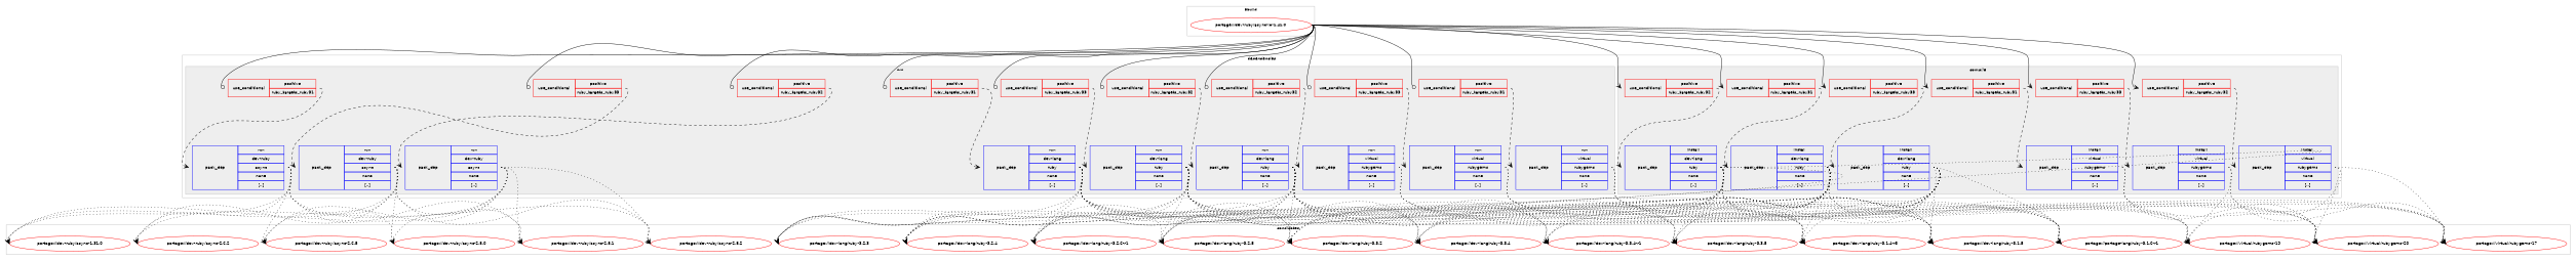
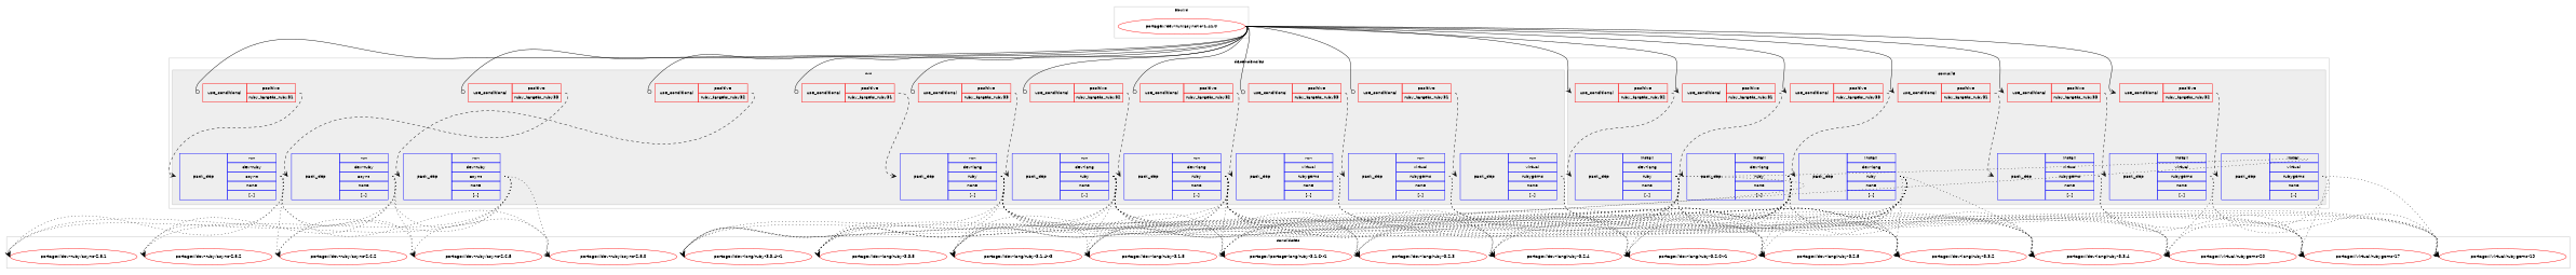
  digraph {
    compound=true
    concentrate=true
    fontname=Helvetica
    fontsize=10
    newrank=true
    rankdir=TB
    ranksep=1.5
    node [color=red fontname=Helvetica fontsize=10 shape=none]
    edge [arrowhead=vee headport=w style=dotted tailport=e weight=100]
-   n1 [label="portage://dev-ruby/async-io-1.41.0" width=4 shape=""]
+   n1 [label="portage://dev-run/async-io-1.41.0" width=4 shape=""]
    n2 [color=blue label=<<TABLE BORDER="0" CELLBORDER="1" CELLSPACING="0" CELLPADDING="4" WIDTH="220"><TR><TD ROWSPAN="6" CELLPADDING="30">pack_dep</TD></TR><TR><TD WIDTH="110">install</TD></TR><TR><TD>dev-lang</TD></TR><TR><TD>ruby</TD></TR><TR><TD>none</TD></TR><TR><TD>[,,]</TD></TR></TABLE>>]
    n3 [label=<<TABLE BORDER="0" CELLBORDER="1" CELLSPACING="0" CELLPADDING="4"><TR><TD ROWSPAN="3" CELLPADDING="10">use_conditional</TD></TR><TR><TD>positive</TD></TR><TR><TD>ruby_targets_ruby31</TD></TR></TABLE>>]
    n4 [color=blue label=<<TABLE BORDER="0" CELLBORDER="1" CELLSPACING="0" CELLPADDING="4" WIDTH="220"><TR><TD ROWSPAN="6" CELLPADDING="30">pack_dep</TD></TR><TR><TD WIDTH="110">install</TD></TR><TR><TD>virtual</TD></TR><TR><TD>rubygems</TD></TR><TR><TD>none</TD></TR><TR><TD>[,,]</TD></TR></TABLE>>]
    n5 [label=<<TABLE BORDER="0" CELLBORDER="1" CELLSPACING="0" CELLPADDING="4"><TR><TD ROWSPAN="3" CELLPADDING="10">use_conditional</TD></TR><TR><TD>positive</TD></TR><TR><TD>ruby_targets_ruby31</TD></TR></TABLE>>]
    n6 [color=blue label=<<TABLE BORDER="0" CELLBORDER="1" CELLSPACING="0" CELLPADDING="4" WIDTH="220"><TR><TD ROWSPAN="6" CELLPADDING="30">pack_dep</TD></TR><TR><TD WIDTH="110">install</TD></TR><TR><TD>dev-lang</TD></TR><TR><TD>ruby</TD></TR><TR><TD>none</TD></TR><TR><TD>[,,]</TD></TR></TABLE>>]
    n7 [label=<<TABLE BORDER="0" CELLBORDER="1" CELLSPACING="0" CELLPADDING="4"><TR><TD ROWSPAN="3" CELLPADDING="10">use_conditional</TD></TR><TR><TD>positive</TD></TR><TR><TD>ruby_targets_ruby32</TD></TR></TABLE>>]
    n8 [color=blue label=<<TABLE BORDER="0" CELLBORDER="1" CELLSPACING="0" CELLPADDING="4" WIDTH="220"><TR><TD ROWSPAN="6" CELLPADDING="30">pack_dep</TD></TR><TR><TD WIDTH="110">install</TD></TR><TR><TD>virtual</TD></TR><TR><TD>rubygems</TD></TR><TR><TD>none</TD></TR><TR><TD>[,,]</TD></TR></TABLE>>]
    n9 [label=<<TABLE BORDER="0" CELLBORDER="1" CELLSPACING="0" CELLPADDING="4"><TR><TD ROWSPAN="3" CELLPADDING="10">use_conditional</TD></TR><TR><TD>positive</TD></TR><TR><TD>ruby_targets_ruby32</TD></TR></TABLE>>]
    n10 [color=blue label=<<TABLE BORDER="0" CELLBORDER="1" CELLSPACING="0" CELLPADDING="4" WIDTH="220"><TR><TD ROWSPAN="6" CELLPADDING="30">pack_dep</TD></TR><TR><TD WIDTH="110">install</TD></TR><TR><TD>dev-lang</TD></TR><TR><TD>ruby</TD></TR><TR><TD>none</TD></TR><TR><TD>[,,]</TD></TR></TABLE>>]
    n11 [label=<<TABLE BORDER="0" CELLBORDER="1" CELLSPACING="0" CELLPADDING="4"><TR><TD ROWSPAN="3" CELLPADDING="10">use_conditional</TD></TR><TR><TD>positive</TD></TR><TR><TD>ruby_targets_ruby33</TD></TR></TABLE>>]
    n12 [color=blue label=<<TABLE BORDER="0" CELLBORDER="1" CELLSPACING="0" CELLPADDING="4" WIDTH="220"><TR><TD ROWSPAN="6" CELLPADDING="30">pack_dep</TD></TR><TR><TD WIDTH="110">install</TD></TR><TR><TD>virtual</TD></TR><TR><TD>rubygems</TD></TR><TR><TD>none</TD></TR><TR><TD>[,,]</TD></TR></TABLE>>]
    n13 [label=<<TABLE BORDER="0" CELLBORDER="1" CELLSPACING="0" CELLPADDING="4"><TR><TD ROWSPAN="3" CELLPADDING="10">use_conditional</TD></TR><TR><TD>positive</TD></TR><TR><TD>ruby_targets_ruby33</TD></TR></TABLE>>]
    n14 [color=blue label=<<TABLE BORDER="0" CELLBORDER="1" CELLSPACING="0" CELLPADDING="4" WIDTH="220"><TR><TD ROWSPAN="6" CELLPADDING="30">pack_dep</TD></TR><TR><TD WIDTH="110">run</TD></TR><TR><TD>dev-lang</TD></TR><TR><TD>ruby</TD></TR><TR><TD>none</TD></TR><TR><TD>[,,]</TD></TR></TABLE>>]
    n15 [label=<<TABLE BORDER="0" CELLBORDER="1" CELLSPACING="0" CELLPADDING="4"><TR><TD ROWSPAN="3" CELLPADDING="10">use_conditional</TD></TR><TR><TD>positive</TD></TR><TR><TD>ruby_targets_ruby31</TD></TR></TABLE>>]
    n16 [color=blue label=<<TABLE BORDER="0" CELLBORDER="1" CELLSPACING="0" CELLPADDING="4" WIDTH="220"><TR><TD ROWSPAN="6" CELLPADDING="30">pack_dep</TD></TR><TR><TD WIDTH="110">run</TD></TR><TR><TD>dev-ruby</TD></TR><TR><TD>async</TD></TR><TR><TD>none</TD></TR><TR><TD>[,,]</TD></TR></TABLE>>]
    n17 [label=<<TABLE BORDER="0" CELLBORDER="1" CELLSPACING="0" CELLPADDING="4"><TR><TD ROWSPAN="3" CELLPADDING="10">use_conditional</TD></TR><TR><TD>positive</TD></TR><TR><TD>ruby_targets_ruby31</TD></TR></TABLE>>]
    n18 [color=blue label=<<TABLE BORDER="0" CELLBORDER="1" CELLSPACING="0" CELLPADDING="4" WIDTH="220"><TR><TD ROWSPAN="6" CELLPADDING="30">pack_dep</TD></TR><TR><TD WIDTH="110">run</TD></TR><TR><TD>virtual</TD></TR><TR><TD>rubygems</TD></TR><TR><TD>none</TD></TR><TR><TD>[,,]</TD></TR></TABLE>>]
    n19 [label=<<TABLE BORDER="0" CELLBORDER="1" CELLSPACING="0" CELLPADDING="4"><TR><TD ROWSPAN="3" CELLPADDING="10">use_conditional</TD></TR><TR><TD>positive</TD></TR><TR><TD>ruby_targets_ruby32</TD></TR></TABLE>>]
    n20 [color=blue label=<<TABLE BORDER="0" CELLBORDER="1" CELLSPACING="0" CELLPADDING="4" WIDTH="220"><TR><TD ROWSPAN="6" CELLPADDING="30">pack_dep</TD></TR><TR><TD WIDTH="110">run</TD></TR><TR><TD>virtual</TD></TR><TR><TD>rubygems</TD></TR><TR><TD>none</TD></TR><TR><TD>[,,]</TD></TR></TABLE>>]
    n21 [label=<<TABLE BORDER="0" CELLBORDER="1" CELLSPACING="0" CELLPADDING="4"><TR><TD ROWSPAN="3" CELLPADDING="10">use_conditional</TD></TR><TR><TD>positive</TD></TR><TR><TD>ruby_targets_ruby31</TD></TR></TABLE>>]
    n22 [color=blue label=<<TABLE BORDER="0" CELLBORDER="1" CELLSPACING="0" CELLPADDING="4" WIDTH="220"><TR><TD ROWSPAN="6" CELLPADDING="30">pack_dep</TD></TR><TR><TD WIDTH="110">run</TD></TR><TR><TD>dev-lang</TD></TR><TR><TD>ruby</TD></TR><TR><TD>none</TD></TR><TR><TD>[,,]</TD></TR></TABLE>>]
    n23 [label=<<TABLE BORDER="0" CELLBORDER="1" CELLSPACING="0" CELLPADDING="4"><TR><TD ROWSPAN="3" CELLPADDING="10">use_conditional</TD></TR><TR><TD>positive</TD></TR><TR><TD>ruby_targets_ruby32</TD></TR></TABLE>>]
    n24 [color=blue label=<<TABLE BORDER="0" CELLBORDER="1" CELLSPACING="0" CELLPADDING="4" WIDTH="220"><TR><TD ROWSPAN="6" CELLPADDING="30">pack_dep</TD></TR><TR><TD WIDTH="110">run</TD></TR><TR><TD>dev-ruby</TD></TR><TR><TD>async</TD></TR><TR><TD>none</TD></TR><TR><TD>[,,]</TD></TR></TABLE>>]
    n25 [label=<<TABLE BORDER="0" CELLBORDER="1" CELLSPACING="0" CELLPADDING="4"><TR><TD ROWSPAN="3" CELLPADDING="10">use_conditional</TD></TR><TR><TD>positive</TD></TR><TR><TD>ruby_targets_ruby32</TD></TR></TABLE>>]
    n26 [color=blue label=<<TABLE BORDER="0" CELLBORDER="1" CELLSPACING="0" CELLPADDING="4" WIDTH="220"><TR><TD ROWSPAN="6" CELLPADDING="30">pack_dep</TD></TR><TR><TD WIDTH="110">run</TD></TR><TR><TD>dev-lang</TD></TR><TR><TD>ruby</TD></TR><TR><TD>none</TD></TR><TR><TD>[,,]</TD></TR></TABLE>>]
    n27 [label=<<TABLE BORDER="0" CELLBORDER="1" CELLSPACING="0" CELLPADDING="4"><TR><TD ROWSPAN="3" CELLPADDING="10">use_conditional</TD></TR><TR><TD>positive</TD></TR><TR><TD>ruby_targets_ruby33</TD></TR></TABLE>>]
    n28 [color=blue label=<<TABLE BORDER="0" CELLBORDER="1" CELLSPACING="0" CELLPADDING="4" WIDTH="220"><TR><TD ROWSPAN="6" CELLPADDING="30">pack_dep</TD></TR><TR><TD WIDTH="110">run</TD></TR><TR><TD>dev-ruby</TD></TR><TR><TD>async</TD></TR><TR><TD>none</TD></TR><TR><TD>[,,]</TD></TR></TABLE>>]
    n29 [label=<<TABLE BORDER="0" CELLBORDER="1" CELLSPACING="0" CELLPADDING="4"><TR><TD ROWSPAN="3" CELLPADDING="10">use_conditional</TD></TR><TR><TD>positive</TD></TR><TR><TD>ruby_targets_ruby33</TD></TR></TABLE>>]
    n30 [color=blue label=<<TABLE BORDER="0" CELLBORDER="1" CELLSPACING="0" CELLPADDING="4" WIDTH="220"><TR><TD ROWSPAN="6" CELLPADDING="30">pack_dep</TD></TR><TR><TD WIDTH="110">run</TD></TR><TR><TD>virtual</TD></TR><TR><TD>rubygems</TD></TR><TR><TD>none</TD></TR><TR><TD>[,,]</TD></TR></TABLE>>]
    n31 [label=<<TABLE BORDER="0" CELLBORDER="1" CELLSPACING="0" CELLPADDING="4"><TR><TD ROWSPAN="3" CELLPADDING="10">use_conditional</TD></TR><TR><TD>positive</TD></TR><TR><TD>ruby_targets_ruby33</TD></TR></TABLE>>]
    n32 [label="portage://dev-lang/ruby-3.3.5" width=4 shape=""]
    n33 [label="portage://dev-lang/ruby-3.3.4-r1" width=4 shape=""]
    n34 [label="portage://dev-lang/ruby-3.3.4" width=4 shape=""]
    n35 [label="portage://dev-lang/ruby-3.3.2" width=4 shape=""]
    n36 [label="portage://dev-lang/ruby-3.2.5" width=4 shape=""]
    n37 [label="portage://dev-lang/ruby-3.2.6-r1" width=4 shape=""]
    n38 [label="portage://dev-lang/ruby-3.2.4" width=4 shape=""]
    n39 [label="portage://dev-lang/ruby-3.2.3" width=4 shape=""]
    n40 [label="portage://portage-lang/ruby-3.1.6-r1" width=4 shape=""]
    n41 [label="portage://dev-lang/ruby-3.1.5" width=4 shape=""]
    n42 [label="portage://dev-lang/ruby-3.1.4-r3" width=4 shape=""]
    n43 [label="portage://virtual/rubygems-20" width=4 shape=""]
    n44 [label="portage://virtual/rubygems-19" width=4 shape=""]
    n45 [label="portage://virtual/rubygems-17" width=4 shape=""]
    n46 [label="portage://dev-ruby/async-2.8.2" width=4 shape=""]
    n47 [label="portage://dev-ruby/async-2.8.1" width=4 shape=""]
    n48 [label="portage://dev-ruby/async-2.8.0" width=4 shape=""]
    n49 [label="portage://dev-ruby/async-2.6.5" width=4 shape=""]
    n50 [label="portage://dev-ruby/async-2.6.2" width=4 shape=""]
-   n51 [label="portage://dev-ruby/async-1.31.0" width=4 shape=""]
    subgraph cluster_1 {
      color=gray
      label=<<i>ebuild</i>>
      n1
    }
    subgraph cluster_2 {
      color=gray
      label=<<i>dependencies</i>>
      subgraph cluster_3 {
        color=gray
        fillcolor="#eeeeee"
        label=<<i>compile</i>>
        style=filled
        subgraph sub_4 {
          color=gray
          fillcolor="#eeeeee"
          label=<<i>compile</i>>
          style=filled
          n3
          subgraph sub_5 {
            color=gray
            fillcolor="#eeeeee"
            label=<<i>compile</i>>
            style=filled
            n2
          }
        }
        subgraph sub_6 {
          color=gray
          fillcolor="#eeeeee"
          label=<<i>compile</i>>
          style=filled
          n5
          subgraph sub_7 {
            color=gray
            fillcolor="#eeeeee"
            label=<<i>compile</i>>
            style=filled
            n4
          }
        }
        subgraph sub_8 {
          color=gray
          fillcolor="#eeeeee"
          label=<<i>compile</i>>
          style=filled
          n7
          subgraph sub_9 {
            color=gray
            fillcolor="#eeeeee"
            label=<<i>compile</i>>
            style=filled
            n6
          }
        }
        subgraph sub_10 {
          color=gray
          fillcolor="#eeeeee"
          label=<<i>compile</i>>
          style=filled
          n9
          subgraph sub_11 {
            color=gray
            fillcolor="#eeeeee"
            label=<<i>compile</i>>
            style=filled
            n8
          }
        }
        subgraph sub_12 {
          color=gray
          fillcolor="#eeeeee"
          label=<<i>compile</i>>
          style=filled
          n11
          subgraph sub_13 {
            color=gray
            fillcolor="#eeeeee"
            label=<<i>compile</i>>
            style=filled
            n10
          }
        }
        subgraph sub_14 {
          color=gray
          fillcolor="#eeeeee"
          label=<<i>compile</i>>
          style=filled
          n13
          subgraph sub_15 {
            color=gray
            fillcolor="#eeeeee"
            label=<<i>compile</i>>
            style=filled
            n12
          }
        }
      }
      subgraph cluster_16 {
        color=gray
        fillcolor="#eeeeee"
        label=<<i>compile and run</i>>
        style=filled
      }
      subgraph cluster_17 {
        color=gray
        fillcolor="#eeeeee"
        label=<<i>run</i>>
        style=filled
        subgraph sub_18 {
          color=gray
          fillcolor="#eeeeee"
          label=<<i>run</i>>
          style=filled
          n15
          subgraph sub_19 {
            color=gray
            fillcolor="#eeeeee"
            label=<<i>run</i>>
            style=filled
            n14
          }
        }
        subgraph sub_20 {
          color=gray
          fillcolor="#eeeeee"
          label=<<i>run</i>>
          style=filled
          n17
          subgraph sub_21 {
            color=gray
            fillcolor="#eeeeee"
            label=<<i>run</i>>
            style=filled
            n16
          }
        }
        subgraph sub_22 {
          color=gray
          fillcolor="#eeeeee"
          label=<<i>run</i>>
          style=filled
          n19
          subgraph sub_23 {
            color=gray
            fillcolor="#eeeeee"
            label=<<i>run</i>>
            style=filled
            n18
          }
        }
        subgraph sub_24 {
          color=gray
          fillcolor="#eeeeee"
          label=<<i>run</i>>
          style=filled
          n21
          subgraph sub_25 {
            color=gray
            fillcolor="#eeeeee"
            label=<<i>run</i>>
            style=filled
            n20
          }
        }
        subgraph sub_26 {
          color=gray
          fillcolor="#eeeeee"
          label=<<i>run</i>>
          style=filled
          n23
          subgraph sub_27 {
            color=gray
            fillcolor="#eeeeee"
            label=<<i>run</i>>
            style=filled
            n22
          }
        }
        subgraph sub_28 {
          color=gray
          fillcolor="#eeeeee"
          label=<<i>run</i>>
          style=filled
          n25
          subgraph sub_29 {
            color=gray
            fillcolor="#eeeeee"
            label=<<i>run</i>>
            style=filled
            n24
          }
        }
        subgraph sub_30 {
          color=gray
          fillcolor="#eeeeee"
          label=<<i>run</i>>
          style=filled
          n27
          subgraph sub_31 {
            color=gray
            fillcolor="#eeeeee"
            label=<<i>run</i>>
            style=filled
            n26
          }
        }
        subgraph sub_32 {
          color=gray
          fillcolor="#eeeeee"
          label=<<i>run</i>>
          style=filled
          n29
          subgraph sub_33 {
            color=gray
            fillcolor="#eeeeee"
            label=<<i>run</i>>
            style=filled
            n28
          }
        }
        subgraph sub_34 {
          color=gray
          fillcolor="#eeeeee"
          label=<<i>run</i>>
          style=filled
          n31
          subgraph sub_35 {
            color=gray
            fillcolor="#eeeeee"
            label=<<i>run</i>>
            style=filled
            n30
          }
        }
      }
    }
    subgraph cluster_36 {
      color=gray
      label=<<i>candidates</i>>
      rank=same
      subgraph sub_37 {
        color=black
        label=<<i>candidates</i>>
        nodesep=1
        rank=same
        n32
        n33
        n34
        n35
        n36
        n37
        n38
        n39
        n40
        n41
        n42
      }
      subgraph sub_38 {
        color=black
        label=<<i>candidates</i>>
        nodesep=1
        rank=same
        n32
        n33
        n34
        n35
        n36
        n37
        n38
        n39
        n40
        n41
        n42
      }
      subgraph sub_39 {
        color=black
        label=<<i>candidates</i>>
        nodesep=1
        rank=same
        n43
        n44
        n45
      }
      subgraph sub_40 {
        color=black
        label=<<i>candidates</i>>
        nodesep=1
        rank=same
        n43
        n44
        n45
      }
      subgraph sub_41 {
        color=black
        label=<<i>candidates</i>>
        nodesep=1
        rank=same
        n32
        n33
        n34
        n35
        n36
        n37
        n38
        n39
        n40
        n41
        n42
      }
      subgraph sub_42 {
        color=black
        label=<<i>candidates</i>>
        nodesep=1
        rank=same
        n43
        n44
        n45
      }
      subgraph sub_43 {
        color=black
        label=<<i>candidates</i>>
        nodesep=1
        rank=same
        n32
        n33
        n34
        n35
        n36
        n37
        n38
        n39
        n40
        n41
        n42
      }
      subgraph sub_44 {
        color=black
        label=<<i>candidates</i>>
        nodesep=1
        rank=same
        n46
        n47
        n48
        n49
        n50
-       n51
      }
      subgraph sub_45 {
        color=black
        label=<<i>candidates</i>>
        nodesep=1
        rank=same
        n43
        n44
        n45
      }
      subgraph sub_46 {
        color=black
        label=<<i>candidates</i>>
        nodesep=1
        rank=same
        n32
        n33
        n34
        n35
        n36
        n37
        n38
        n39
        n40
        n41
        n42
      }
      subgraph sub_47 {
        color=black
        label=<<i>candidates</i>>
        nodesep=1
        rank=same
        n46
        n47
        n48
        n49
        n50
-       n51
      }
      subgraph sub_48 {
        color=black
        label=<<i>candidates</i>>
        nodesep=1
        rank=same
        n43
        n44
        n45
      }
      subgraph sub_49 {
        color=black
        label=<<i>candidates</i>>
        nodesep=1
        rank=same
        n43
        n44
        n45
      }
      subgraph sub_50 {
        color=black
        label=<<i>candidates</i>>
        nodesep=1
        rank=same
        n32
        n33
        n34
        n35
        n36
        n37
        n38
        n39
        n40
        n41
        n42
      }
      subgraph sub_51 {
        color=black
        label=<<i>candidates</i>>
        nodesep=1
        rank=same
        n46
        n47
        n48
        n49
        n50
-       n51
      }
    }
    n1 -> n3 [style=solid weight=20]
    n1 -> n5 [style=solid weight=20]
    n1 -> n7 [style=solid weight=20]
    n1 -> n9 [style=solid weight=20]
    n1 -> n11 [style=solid weight=20]
    n1 -> n13 [style=solid weight=20]
    n1 -> n15 [arrowhead=odot style=solid weight=20]
    n1 -> n17 [arrowhead=odot style=solid weight=20]
    n1 -> n19 [arrowhead=odot style=solid weight=20]
    n1 -> n21 [arrowhead=odot style=solid weight=20]
    n1 -> n23 [arrowhead=odot style=solid weight=20]
    n1 -> n25 [arrowhead=odot style=solid weight=20]
    n1 -> n27 [arrowhead=odot style=solid weight=20]
    n1 -> n29 [arrowhead=odot style=solid weight=20]
    n1 -> n31 [arrowhead=odot style=solid weight=20]
    n2 -> n32
    n2 -> n33
    n2 -> n34
    n2 -> n35
    n2 -> n36
    n2 -> n37
    n2 -> n38
    n2 -> n39
    n2 -> n40
    n2 -> n41
    n2 -> n42
    n3 -> n2 [style=dashed weight=20]
    n4 -> n43
    n4 -> n44
    n4 -> n45
    n5 -> n4 [style=dashed weight=20]
    n6 -> n32
    n6 -> n33
    n6 -> n34
    n6 -> n35
    n6 -> n36
    n6 -> n37
    n6 -> n38
    n6 -> n39
    n6 -> n40
    n6 -> n41
    n6 -> n42
    n7 -> n6 [style=dashed weight=20]
    n8 -> n43
    n8 -> n44
    n8 -> n45
    n9 -> n8 [style=dashed weight=20]
    n10 -> n32
    n10 -> n33
    n10 -> n34
    n10 -> n35
    n10 -> n36
    n10 -> n37
    n10 -> n38
    n10 -> n39
    n10 -> n40
    n10 -> n41
    n10 -> n42
    n11 -> n10 [style=dashed weight=20]
    n12 -> n43
    n12 -> n44
    n12 -> n45
    n13 -> n12 [style=dashed weight=20]
    n14 -> n32
    n14 -> n33
    n14 -> n34
    n14 -> n35
    n14 -> n36
    n14 -> n37
    n14 -> n38
    n14 -> n39
    n14 -> n40
    n14 -> n41
    n14 -> n42
    n15 -> n14 [style=dashed weight=20]
    n16 -> n46
    n16 -> n47
    n16 -> n48
    n16 -> n49
    n16 -> n50
-   n16 -> n51
    n17 -> n16 [style=dashed weight=20]
    n18 -> n43
    n18 -> n44
    n18 -> n45
    n19 -> n18 [style=dashed weight=20]
    n20 -> n43
    n20 -> n44
    n20 -> n45
    n21 -> n20 [style=dashed weight=20]
    n22 -> n32
    n22 -> n33
    n22 -> n34
    n22 -> n35
    n22 -> n36
    n22 -> n37
    n22 -> n38
    n22 -> n39
    n22 -> n40
    n22 -> n41
    n22 -> n42
    n23 -> n22 [style=dashed weight=20]
    n24 -> n46
    n24 -> n47
    n24 -> n48
    n24 -> n49
    n24 -> n50
-   n24 -> n51
    n25 -> n24 [style=dashed weight=20]
    n26 -> n32
    n26 -> n33
    n26 -> n34
    n26 -> n35
    n26 -> n36
    n26 -> n37
    n26 -> n38
    n26 -> n39
    n26 -> n40
    n26 -> n41
    n26 -> n42
    n27 -> n26 [style=dashed weight=20]
    n28 -> n46
    n28 -> n47
    n28 -> n48
    n28 -> n49
    n28 -> n50
-   n28 -> n51
    n29 -> n28 [style=dashed weight=20]
    n30 -> n43
    n30 -> n44
    n30 -> n45
    n31 -> n30 [style=dashed weight=20]
  }
